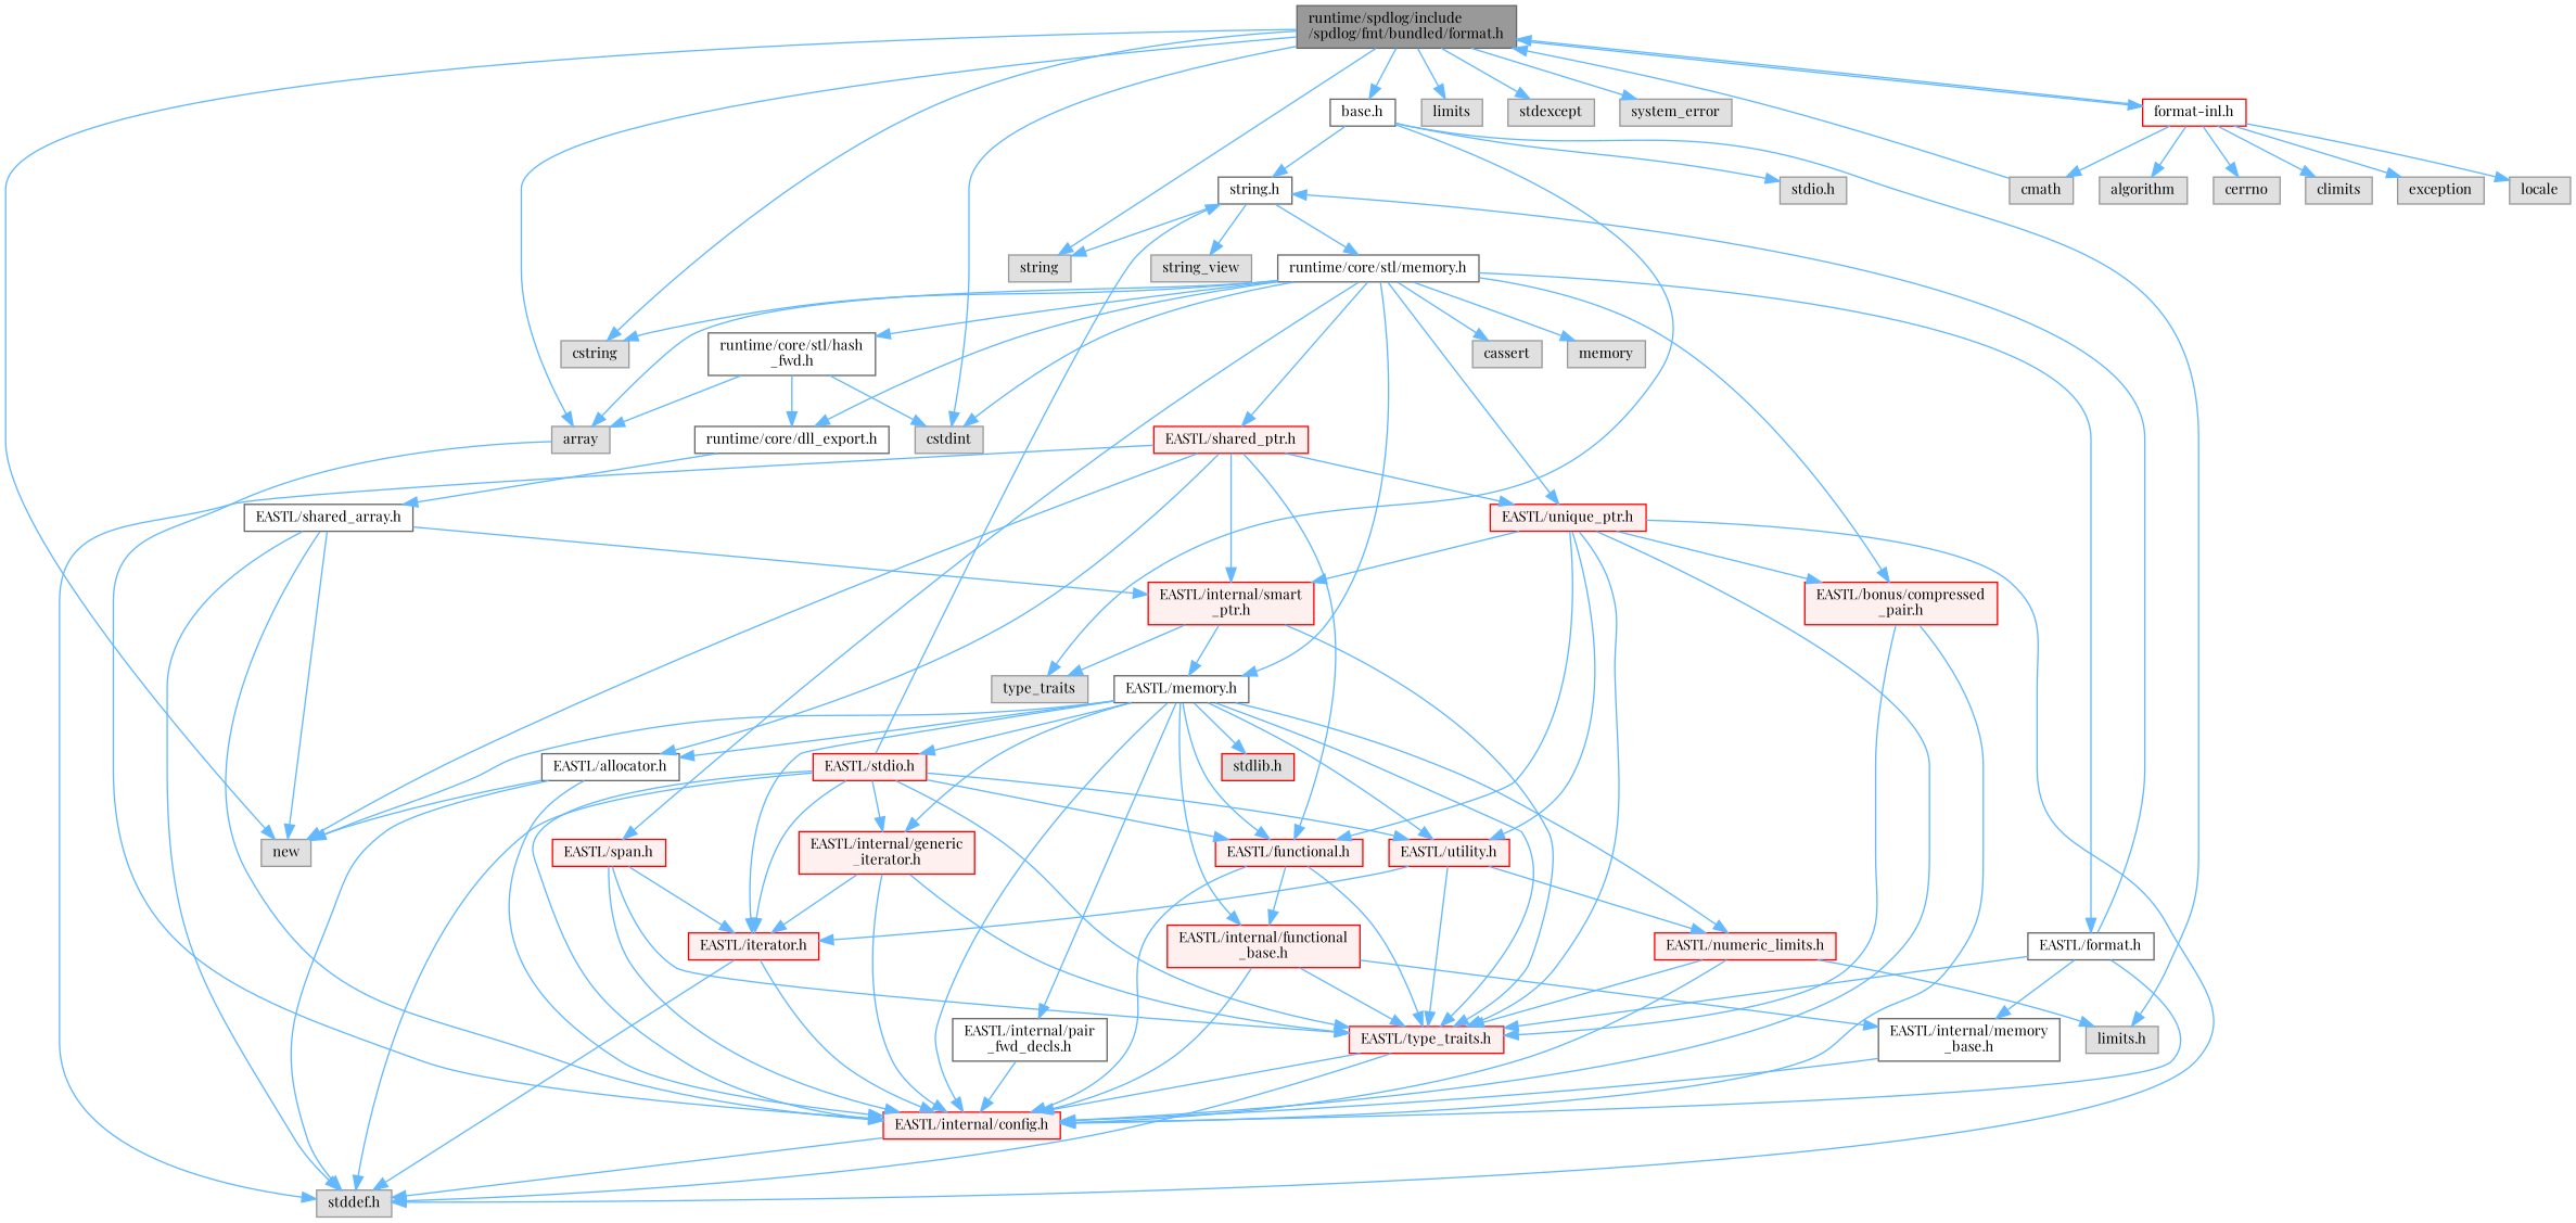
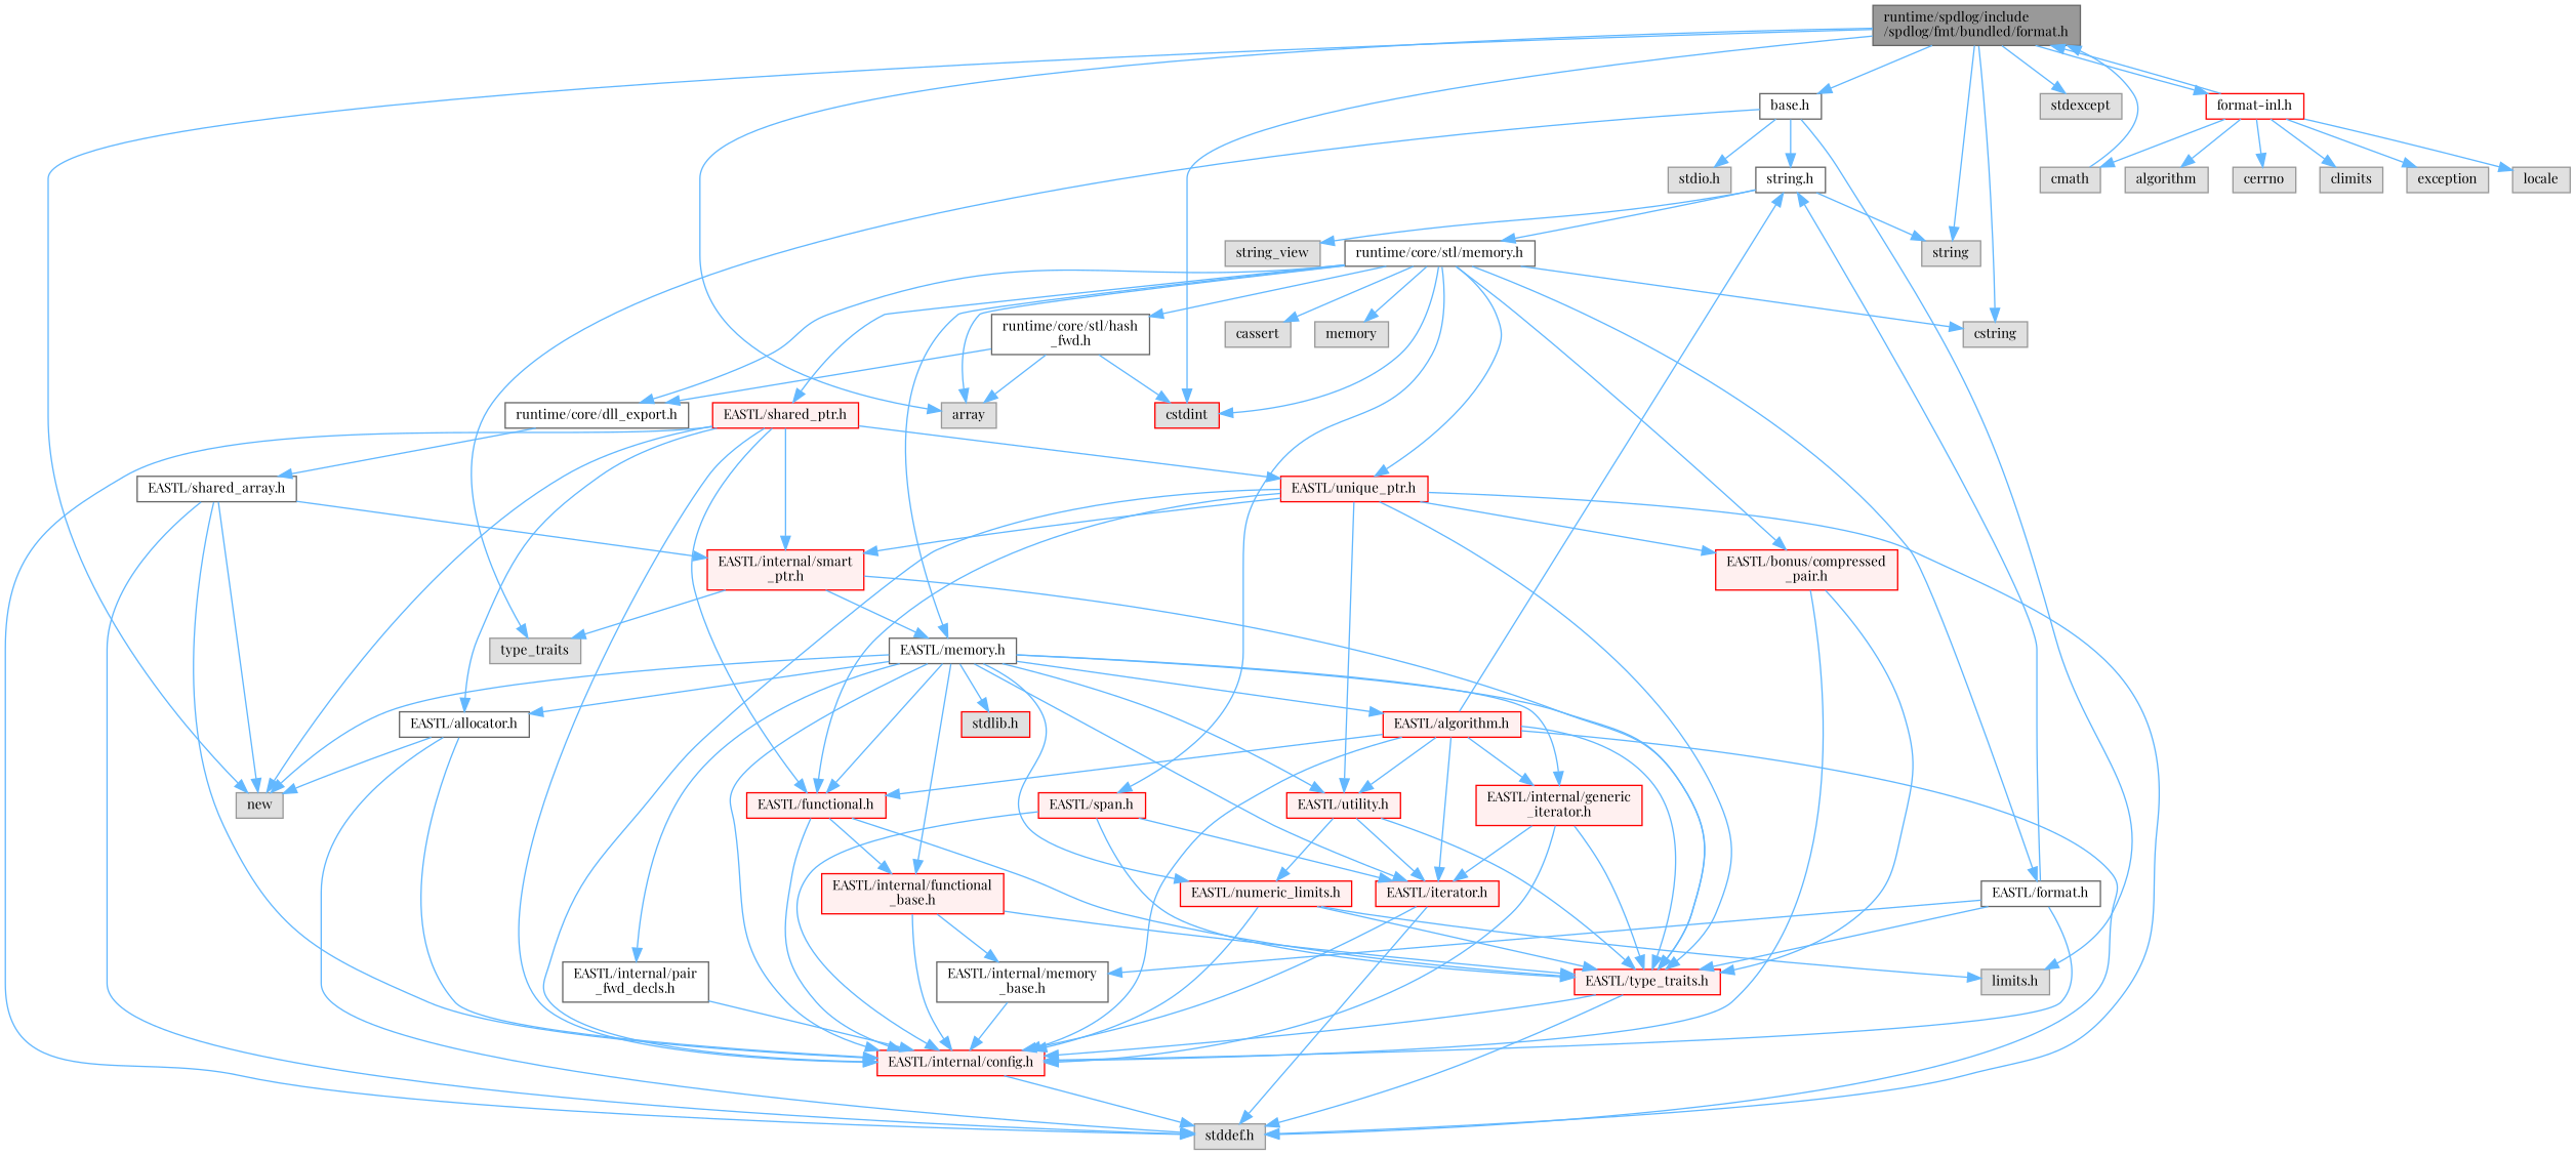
  digraph {
    fontname="Playfair Display"
    node [color=grey60 fillcolor="#E0E0E0" fontname="Playfair Display" fontsize=10 shape=box style=filled]
    edge [color=steelblue1 fontname="Playfair Display" fontsize=10 labelfontname=Helvetica labelfontsize=10 style=solid]
    n1 [color=gray40 fillcolor=grey60 fontcolor=black height=0.2 label="runtime/spdlog/include\l/spdlog/fmt/bundled/format.h" width=0.4]
    n2 [color=grey40 fillcolor=white height=0.2 label="base.h" width=0.4]
    n3 [height=0.2 label=string width=0.4]
    n4 [height=0.2 label=array width=0.4]
-   n5 [height=0.2 label=cstdint width=0.4]
+   n5 [color=red height=0.2 label=cstdint width=0.4]
    n6 [height=0.2 label=cstring width=0.4]
    n7 [height=0.2 label=new width=0.4]
-   n8 [height=0.2 label=limits width=0.4]
    n9 [height=0.2 label=stdexcept width=0.4]
-   n10 [height=0.2 label=system_error width=0.4]
    n11 [color=red fillcolor=white height=0.2 label="format-inl.h" width=0.4]
    n12 [height=0.2 label="limits.h" width=0.4]
    n13 [height=0.2 label="stdio.h" width=0.4]
    n14 [color=grey40 fillcolor=white height=0.2 label="string.h" width=0.4]
    n15 [height=0.2 label=type_traits width=0.4]
    n16 [height=0.2 label=cmath width=0.4]
    n17 [height=0.2 label=algorithm width=0.4]
    n18 [height=0.2 label=cerrno width=0.4]
    n19 [height=0.2 label=climits width=0.4]
    n20 [height=0.2 label=exception width=0.4]
    n21 [height=0.2 label=locale width=0.4]
    n22 [height=0.2 label=string_view width=0.4]
    n23 [color=grey40 fillcolor=white height=0.2 label="runtime/core/stl/memory.h" width=0.4]
    n24 [height=0.2 label=cassert width=0.4]
    n25 [height=0.2 label=memory width=0.4]
    n26 [color=grey40 fillcolor=white height=0.2 label="EASTL/format.h" width=0.4]
    n27 [color=grey40 fillcolor=white height=0.2 label="EASTL/memory.h" width=0.4]
    n28 [color=red fillcolor="#FFF0F0" height=0.2 label="EASTL/unique_ptr.h" width=0.4]
    n29 [color=red fillcolor="#FFF0F0" height=0.2 label="EASTL/bonus/compressed\l_pair.h" width=0.4]
    n30 [color=red fillcolor="#FFF0F0" height=0.2 label="EASTL/shared_ptr.h" width=0.4]
    n31 [color=red fillcolor="#FFF0F0" height=0.2 label="EASTL/span.h" width=0.4]
    n32 [color=grey40 fillcolor=white height=0.2 label="runtime/core/dll_export.h" width=0.4]
    n33 [color=grey40 fillcolor=white height=0.2 label="runtime/core/stl/hash\l_fwd.h" width=0.4]
    n34 [color=red fillcolor="#FFF0F0" height=0.2 label="EASTL/internal/config.h" width=0.4]
    n35 [color=grey40 fillcolor=white height=0.2 label="EASTL/internal/memory\l_base.h" width=0.4]
    n36 [color=red fillcolor="#FFF0F0" height=0.2 label="EASTL/type_traits.h" width=0.4]
    n37 [color=red fillcolor="#FFF0F0" height=0.2 label="EASTL/internal/generic\l_iterator.h" width=0.4]
    n38 [color=red fillcolor="#FFF0F0" height=0.2 label="EASTL/iterator.h" width=0.4]
    n39 [color=grey40 fillcolor=white height=0.2 label="EASTL/internal/pair\l_fwd_decls.h" width=0.4]
    n40 [color=red fillcolor="#FFF0F0" height=0.2 label="EASTL/internal/functional\l_base.h" width=0.4]
-   n41 [color=red fillcolor="#FFF0F0" height=0.2 label="EASTL/stdio.h" width=0.4]
+   n41 [color=red fillcolor="#FFF0F0" height=0.2 label="EASTL/algorithm.h" width=0.4]
    n42 [color=red fillcolor="#FFF0F0" height=0.2 label="EASTL/utility.h" width=0.4]
    n43 [color=red fillcolor="#FFF0F0" height=0.2 label="EASTL/numeric_limits.h" width=0.4]
    n44 [color=grey40 fillcolor=white height=0.2 label="EASTL/allocator.h" width=0.4]
    n45 [color=red height=0.2 label="stdlib.h" width=0.4]
    n46 [color=red fillcolor="#FFF0F0" height=0.2 label="EASTL/functional.h" width=0.4]
    n47 [color=grey40 fillcolor=white height=0.2 label="EASTL/shared_array.h" width=0.4]
    n48 [height=0.2 label="stddef.h" width=0.4]
    n49 [color=red fillcolor="#FFF0F0" height=0.2 label="EASTL/internal/smart\l_ptr.h" width=0.4]
    n1 -> n2
    n1 -> n3
    n1 -> n4
    n1 -> n5
    n1 -> n6
    n1 -> n7
-   n1 -> n8
    n1 -> n9
-   n1 -> n10
    n1 -> n11
    n2 -> n12
    n2 -> n13
    n2 -> n14
    n2 -> n15
    n11 -> n1
    n11 -> n16
    n11 -> n17
    n11 -> n18
    n11 -> n19
    n11 -> n20
    n11 -> n21
    n14 -> n3
    n14 -> n22
    n14 -> n23
    n16 -> n1
    n23 -> n4
    n23 -> n5
    n23 -> n6
    n23 -> n24
    n23 -> n25
    n23 -> n26
    n23 -> n27
    n23 -> n28
    n23 -> n29
    n23 -> n30
    n23 -> n31
    n23 -> n32
    n23 -> n33
    n26 -> n14
    n26 -> n34
    n26 -> n35
    n26 -> n36
    n27 -> n7
    n27 -> n34
    n27 -> n36
    n27 -> n37
    n27 -> n38
    n27 -> n39
    n27 -> n40
    n27 -> n41
    n27 -> n42
    n27 -> n43
    n27 -> n44
    n27 -> n45
    n27 -> n46
    n28 -> n29
    n28 -> n34
    n28 -> n36
    n28 -> n42
    n28 -> n46
    n28 -> n48
    n28 -> n49
    n29 -> n34
    n29 -> n36
    n30 -> n7
    n30 -> n28
-   n4 -> n34
+   n30 -> n34
    n30 -> n44
    n30 -> n46
    n30 -> n48
    n30 -> n49
    n31 -> n34
    n31 -> n36
    n31 -> n38
    n32 -> n47
    n33 -> n4
    n33 -> n5
    n33 -> n32
    n34 -> n48
    n35 -> n34
    n36 -> n34
    n36 -> n48
    n37 -> n34
    n37 -> n36
    n37 -> n38
    n38 -> n34
    n38 -> n48
    n39 -> n34
    n40 -> n34
    n40 -> n35
    n40 -> n36
    n41 -> n14
    n41 -> n34
    n41 -> n36
    n41 -> n37
    n41 -> n38
    n41 -> n42
    n41 -> n46
    n41 -> n48
    n42 -> n36
    n42 -> n38
    n42 -> n43
    n43 -> n12
    n43 -> n34
    n43 -> n36
    n44 -> n7
    n44 -> n34
    n44 -> n48
    n46 -> n34
    n46 -> n36
    n46 -> n40
    n47 -> n7
    n47 -> n34
    n47 -> n48
    n47 -> n49
    n49 -> n15
    n49 -> n27
    n49 -> n36
  }
